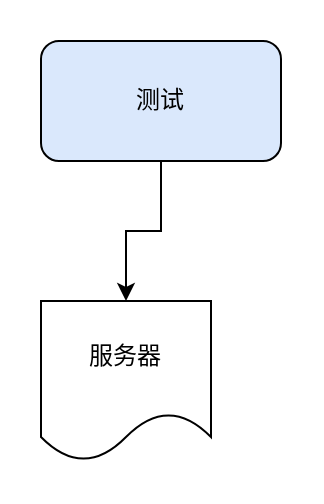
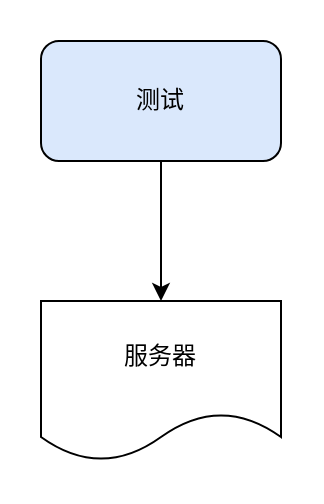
  <mxCell id="0" />
  <mxCell id="1" parent="0" />
  <mxCell id="2" value="" style="edgeStyle=orthogonalEdgeStyle;rounded=0;orthogonalLoop=1;jettySize=auto;html=1;" edge="1" parent="1" source="3" target="4"><mxGeometry relative="1" as="geometry" /></mxCell>
  <mxCell id="3" value="测试" style="rounded=1;whiteSpace=wrap;html=1;fillColor=#dae8fc;" vertex="1" parent="1"><mxGeometry x="20" y="20" width="120" height="60" as="geometry" /></mxCell>
- <mxCell id="4" value="服务器" style="shape=document;whiteSpace=wrap;html=1;boundedLbl=1;rounded=1;" vertex="1" parent="1"><mxGeometry x="20" y="150" width="85" height="80" as="geometry" /></mxCell>
+ <mxCell id="4" value="服务器" style="shape=document;whiteSpace=wrap;html=1;boundedLbl=1;rounded=1;" vertex="1" parent="1"><mxGeometry x="20" y="150" width="120" height="80" as="geometry" /></mxCell>
